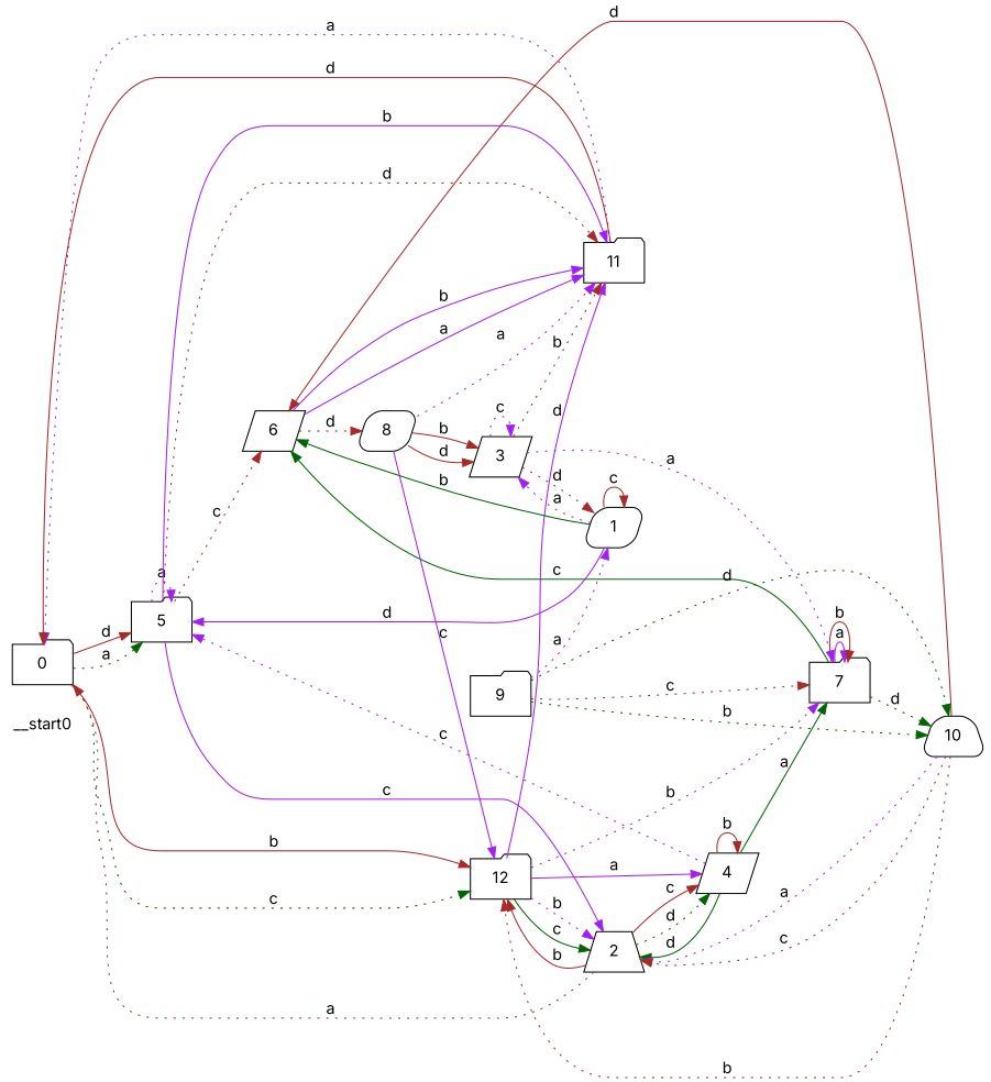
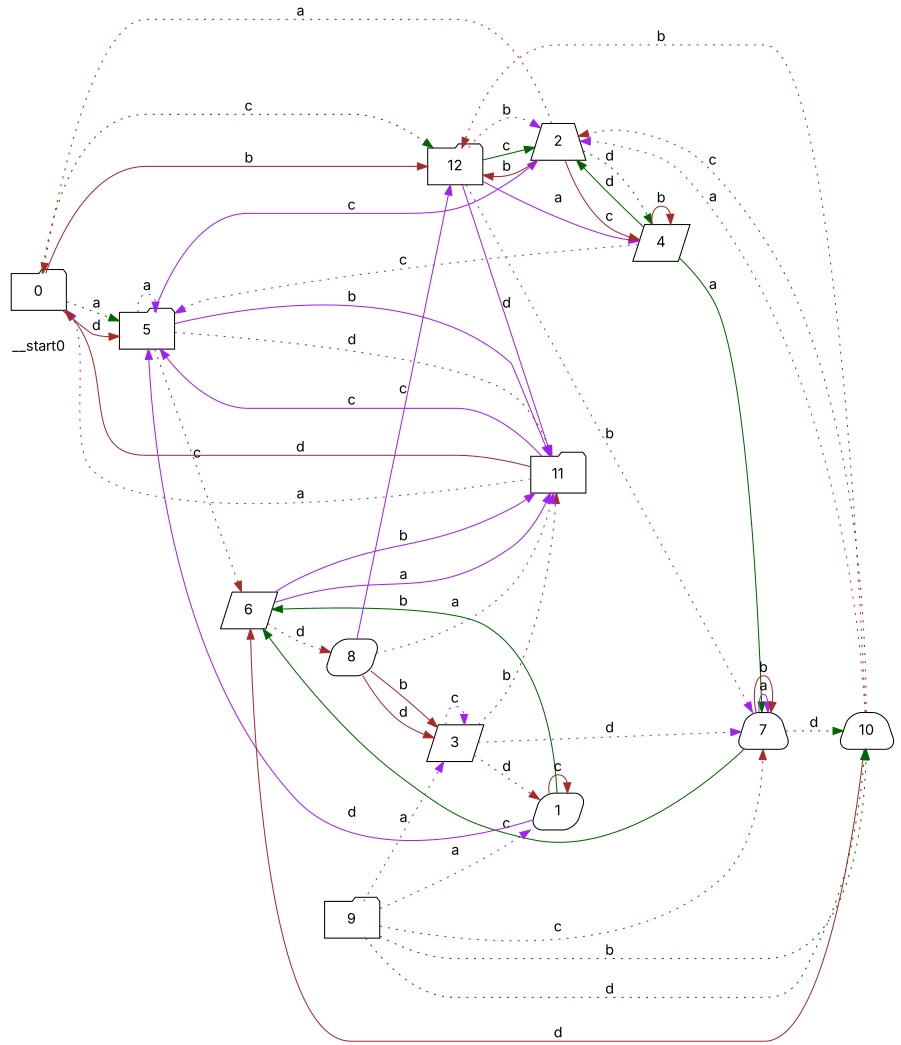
  digraph {
    fontname=Inter
    rankdir=LR
    node [fontname=Inter shape=folder color=black fillcolor=white style=filled]
    edge [color=purple fontname=Inter style=dotted]
    __start0 [shape=none color="" fillcolor="" style=""]
    n2 [label=0]
    n3 [label=5 style="rounded,filled"]
    n4 [label=12]
    n5 [label=6 shape=parallelogram]
    n6 [label=2 shape=trapezium]
    n7 [label=11]
    n8 [label=4 shape=parallelogram]
-   n9 [label=7 style="rounded,filled"]
+   n9 [label=7 shape=trapezium style="rounded,filled"]
    n10 [label=1 shape=parallelogram style="rounded,filled"]
    n11 [label=3 shape=parallelogram]
    n12 [label=8 shape=parallelogram style="rounded,filled"]
    n13 [label=10 shape=trapezium style="rounded,filled"]
    n14 [label=9]
    n2 -> n3 [color=darkgreen label=a]
    n2 -> n3 [color=brown label=d style=solid]
    n2 -> n4 [color=brown label=b style=solid]
    n2 -> n4 [color=darkgreen label=c]
    n3 -> n3 [label=a]
    n3 -> n5 [color=brown label=c]
    n3 -> n6 [label=c style=solid]
    n3 -> n7 [label=b style=solid]
    n3 -> n7 [color=brown label=d]
    n4 -> n6 [label=b]
    n4 -> n6 [color=darkgreen label=c style=solid]
    n4 -> n7 [label=d style=solid]
    n4 -> n8 [label=a style=solid]
    n4 -> n9 [label=b]
    n5 -> n7 [label=a style=solid]
    n5 -> n7 [label=b style=solid]
    n5 -> n12 [color=brown label=d]
    n6 -> n2 [color=brown label=a]
    n6 -> n4 [color=brown label=b style=solid]
    n6 -> n8 [color=brown label=c style=solid]
    n6 -> n8 [color=darkgreen label=d]
    n7 -> n2 [label=a]
    n7 -> n2 [color=brown label=d style=solid]
+   n7 -> n3 [label=c style=solid]
    n8 -> n3 [label=c]
    n8 -> n6 [color=darkgreen label=d style=solid]
    n8 -> n8 [color=brown label=b style=solid]
    n8 -> n9 [color=darkgreen label=a style=solid]
    n9 -> n5 [color=darkgreen label=c style=solid]
    n9 -> n9 [label=a style=solid]
    n9 -> n9 [color=brown label=b style=solid]
    n9 -> n13 [color=darkgreen label=d]
    n10 -> n3 [label=d style=solid]
    n10 -> n5 [color=darkgreen label=b style=solid]
    n10 -> n10 [color=brown label=c style=solid]
-   n10 -> n11 [label=a]
+   n14 -> n11 [label=a]
    n11 -> n7 [color=brown label=b]
-   n11 -> n9 [label=a]
+   n11 -> n9 [label=d]
    n11 -> n10 [color=brown label=d]
    n11 -> n11 [label=c]
    n12 -> n4 [label=c style=solid]
    n12 -> n7 [label=a]
    n12 -> n11 [color=brown label=b style=solid]
    n12 -> n11 [color=brown label=d style=solid]
    n13 -> n4 [color=brown label=b]
    n13 -> n5 [color=brown label=d style=solid]
    n13 -> n6 [label=a]
    n13 -> n6 [color=brown label=c]
    n14 -> n9 [color=brown label=c]
    n14 -> n10 [label=a]
    n14 -> n13 [color=darkgreen label=b]
    n14 -> n13 [color=darkgreen label=d]
  }
